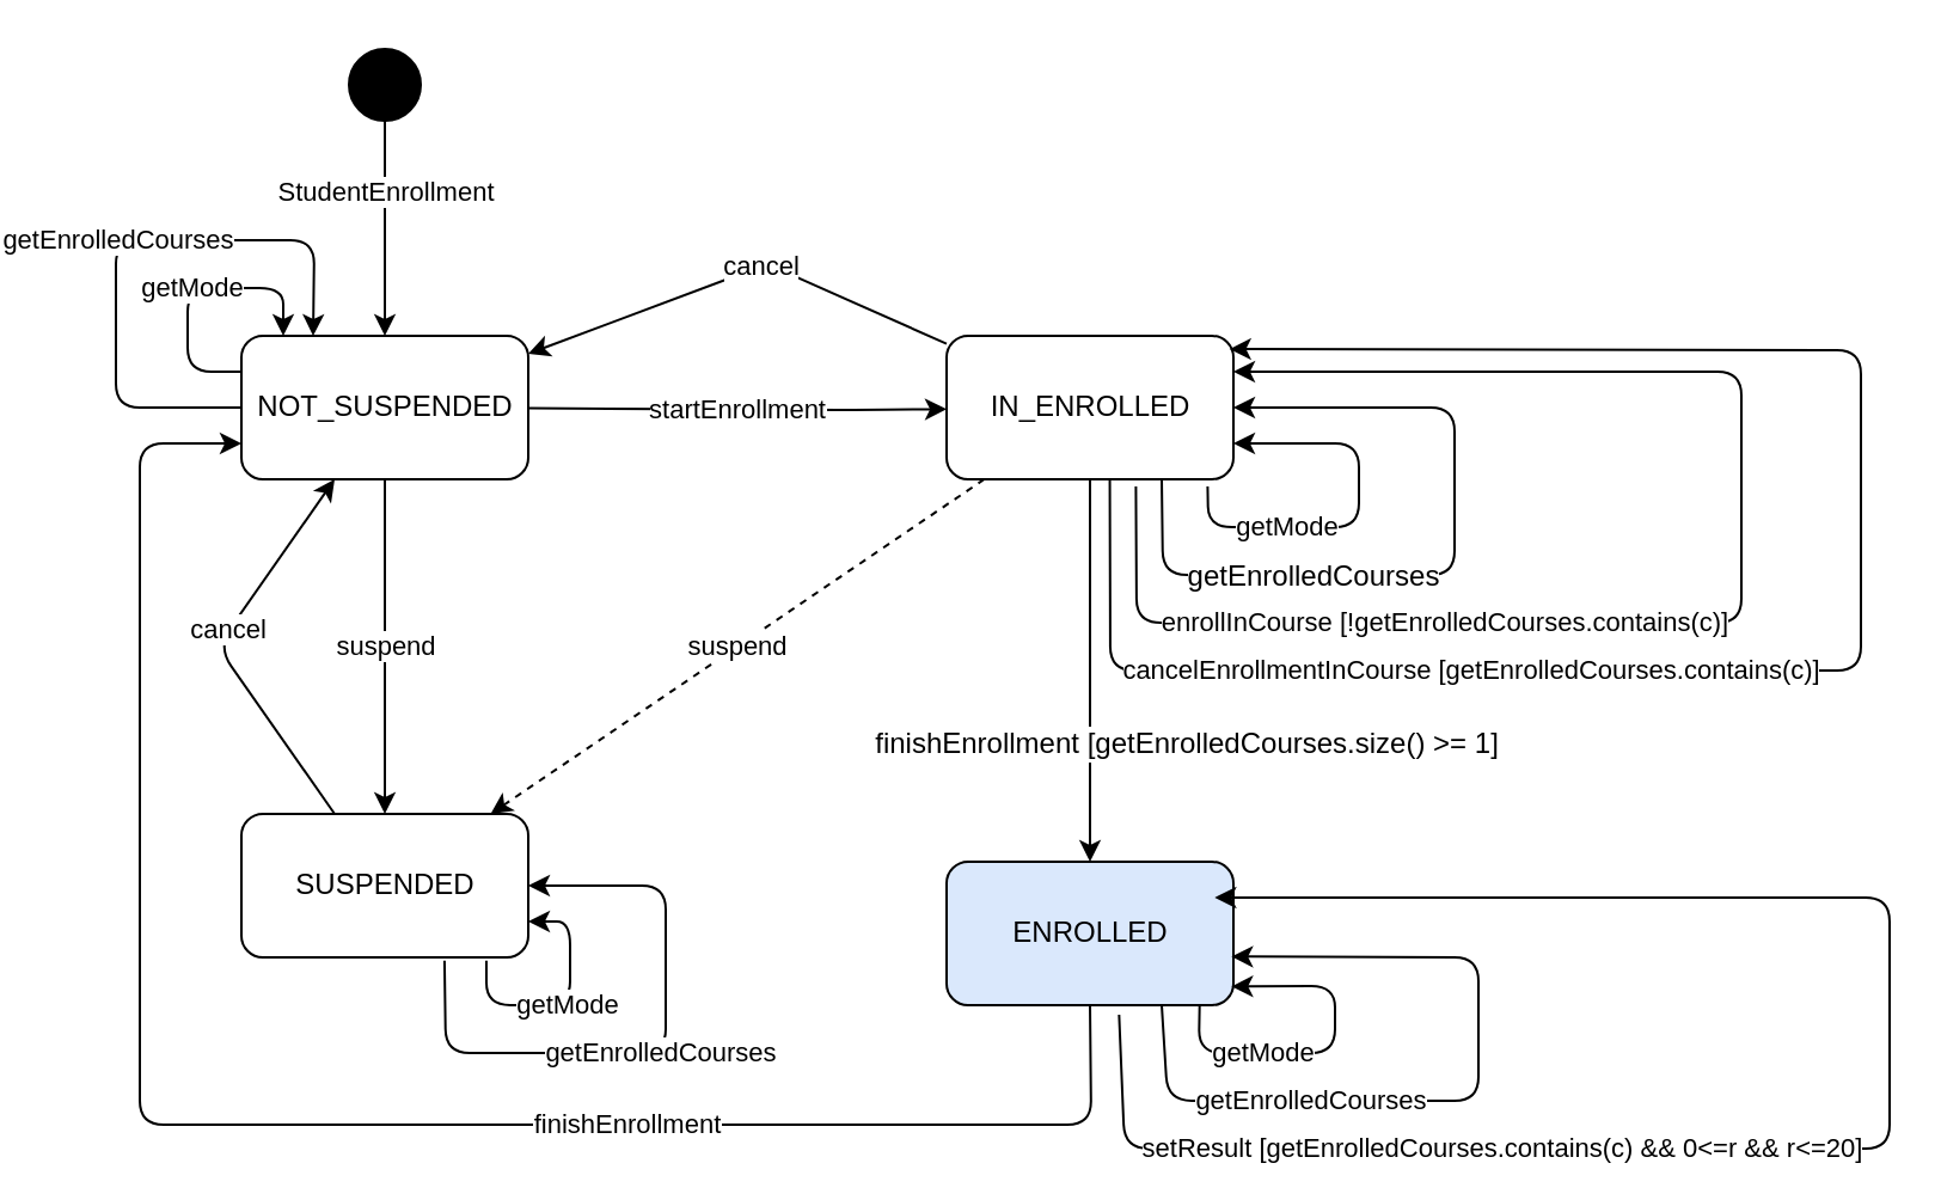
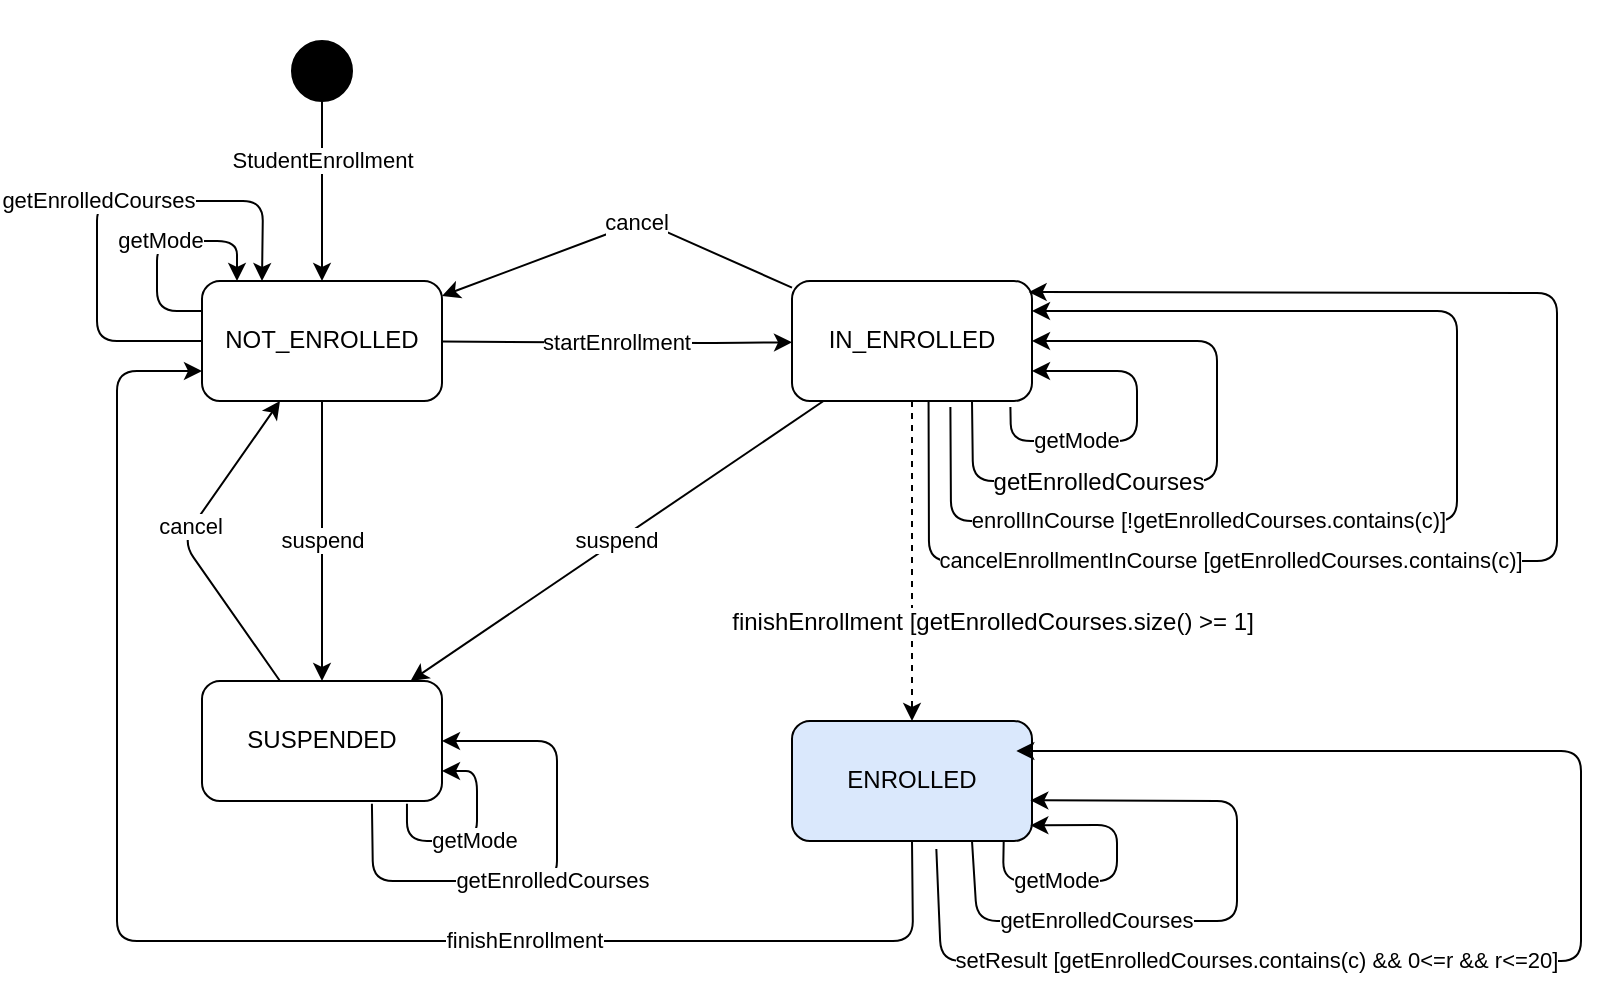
  <mxCell id="0" />
  <mxCell id="1" parent="0" />
- <mxCell id="2" value="NOT_SUSPENDED" style="rounded=1;whiteSpace=wrap;html=1;" parent="1" vertex="1"><mxGeometry x="72.5" y="140" width="120" height="60" as="geometry" /></mxCell>
+ <mxCell id="2" value="NOT_ENROLLED" style="rounded=1;whiteSpace=wrap;html=1;" parent="1" vertex="1"><mxGeometry x="72.5" y="140" width="120" height="60" as="geometry" /></mxCell>
  <mxCell id="3" value="IN_ENROLLED" style="rounded=1;whiteSpace=wrap;html=1;" parent="1" vertex="1"><mxGeometry x="367.5" y="140" width="120" height="60" as="geometry" /></mxCell>
  <mxCell id="4" value="ENROLLED" style="rounded=1;whiteSpace=wrap;html=1;fillColor=#dae8fc;" parent="1" vertex="1"><mxGeometry x="367.5" y="360" width="120" height="60" as="geometry" /></mxCell>
  <mxCell id="5" value="SUSPENDED&lt;br&gt;" style="rounded=1;whiteSpace=wrap;html=1;" parent="1" vertex="1"><mxGeometry x="72.5" y="340" width="120" height="60" as="geometry" /></mxCell>
  <mxCell id="6" value="suspend&lt;br&gt;" style="endArrow=classic;html=1;" parent="1" source="2" target="5" edge="1"><mxGeometry width="50" height="50" relative="1" as="geometry"><mxPoint x="-117.5" y="450" as="sourcePoint" /><mxPoint x="-67.5" y="400" as="targetPoint" /></mxGeometry></mxCell>
  <mxCell id="7" value="" style="ellipse;whiteSpace=wrap;html=1;aspect=fixed;fillColor=#000000;" parent="1" vertex="1"><mxGeometry x="117.5" width="30" height="30" as="geometry" y="20" /></mxCell>
  <mxCell id="8" value="StudentEnrollment&lt;br&gt;" style="endArrow=classic;html=1;" parent="1" source="7" target="2" edge="1"><mxGeometry x="-0.333" width="50" height="50" relative="1" as="geometry"><mxPoint x="-67.5" y="470" as="sourcePoint" /><mxPoint x="-17.5" y="420" as="targetPoint" /><mxPoint as="offset" /></mxGeometry></mxCell>
  <mxCell id="9" value="cancel" style="endArrow=classic;html=1;" parent="1" source="5" target="2" edge="1"><mxGeometry x="0.099" width="50" height="50" relative="1" as="geometry"><mxPoint x="-67.5" y="470" as="sourcePoint" /><mxPoint x="-17.5" y="420" as="targetPoint" /><Array as="points"><mxPoint x="62.5" y="270" /></Array><mxPoint as="offset" /></mxGeometry></mxCell>
  <mxCell id="10" value="cancel" style="endArrow=classic;html=1;" parent="1" source="3" target="2" edge="1"><mxGeometry x="-0.098" width="50" height="50" relative="1" as="geometry"><mxPoint x="-77.5" y="550" as="sourcePoint" /><mxPoint x="-27.5" y="500" as="targetPoint" /><Array as="points"><mxPoint x="292.5" y="110" /></Array><mxPoint as="offset" /></mxGeometry></mxCell>
  <mxCell id="11" value="startEnrollment&lt;br&gt;" style="endArrow=classic;html=1;" parent="1" source="2" target="3" edge="1"><mxGeometry width="50" height="50" relative="1" as="geometry"><mxPoint x="-87.5" y="630" as="sourcePoint" /><mxPoint x="-37.5" y="580" as="targetPoint" /><Array as="points"><mxPoint x="332.5" y="171" /></Array></mxGeometry></mxCell>
- <mxCell id="12" value="suspend&lt;br&gt;" style="endArrow=classic;html=1;dashed=1;" parent="1" source="3" target="5" edge="1"><mxGeometry width="50" height="50" relative="1" as="geometry"><mxPoint x="-97.5" y="710" as="sourcePoint" /><mxPoint x="-47.5" y="660" as="targetPoint" /></mxGeometry></mxCell>
- <mxCell id="13" value="" style="endArrow=classic;html=1;" parent="1" source="3" target="4" edge="1"><mxGeometry width="50" height="50" relative="1" as="geometry"><mxPoint x="-202.5" y="790" as="sourcePoint" /><mxPoint x="-152.5" y="740" as="targetPoint" /></mxGeometry></mxCell>
+ <mxCell id="12" value="suspend&lt;br&gt;" style="endArrow=classic;html=1;" parent="1" source="3" target="5" edge="1"><mxGeometry width="50" height="50" relative="1" as="geometry"><mxPoint x="-97.5" y="710" as="sourcePoint" /><mxPoint x="-47.5" y="660" as="targetPoint" /></mxGeometry></mxCell>
+ <mxCell id="13" value="" style="endArrow=classic;html=1;dashed=1;" parent="1" source="3" target="4" edge="1"><mxGeometry width="50" height="50" relative="1" as="geometry"><mxPoint x="-202.5" y="790" as="sourcePoint" /><mxPoint x="-152.5" y="740" as="targetPoint" /></mxGeometry></mxCell>
  <mxCell id="14" value="finishEnrollment [getEnrolledCourses.size() &amp;gt;= 1]&lt;br&gt;" style="text;html=1;resizable=0;points=[];align=center;verticalAlign=middle;labelBackgroundColor=#ffffff;" parent="13" vertex="1" connectable="0"><mxGeometry x="-0.318" y="-2" relative="1" as="geometry"><mxPoint x="42" y="55" as="offset" /></mxGeometry></mxCell>
  <mxCell id="15" value="getMode&lt;br&gt;" style="endArrow=classic;html=1;entryX=1;entryY=0.75;entryDx=0;entryDy=0;exitX=0.91;exitY=1.05;exitDx=0;exitDy=0;exitPerimeter=0;" parent="1" source="3" target="3" edge="1"><mxGeometry x="-0.402" width="50" height="50" relative="1" as="geometry"><mxPoint x="500" y="230" as="sourcePoint" /><mxPoint x="630" y="270" as="targetPoint" /><Array as="points"><mxPoint x="477" y="220" /><mxPoint x="540" y="220" /><mxPoint x="540" y="185" /></Array><mxPoint as="offset" /></mxGeometry></mxCell>
  <mxCell id="16" value="" style="endArrow=classic;html=1;exitX=0.75;exitY=1;exitDx=0;exitDy=0;entryX=1;entryY=0.5;entryDx=0;entryDy=0;" parent="1" source="3" target="3" edge="1"><mxGeometry x="0.007" width="50" height="50" relative="1" as="geometry"><mxPoint x="-162.5" y="500" as="sourcePoint" /><mxPoint x="428" y="140" as="targetPoint" /><Array as="points"><mxPoint x="458" y="240" /><mxPoint x="580" y="240" /><mxPoint x="580" y="170" /></Array><mxPoint as="offset" /></mxGeometry></mxCell>
  <mxCell id="17" value="&lt;span&gt;getEnrolledCourses&lt;/span&gt;" style="text;html=1;resizable=0;points=[];align=center;verticalAlign=middle;labelBackgroundColor=#ffffff;" vertex="1" connectable="0" parent="16"><mxGeometry x="-0.077" y="1" relative="1" as="geometry"><mxPoint x="-47.5" y="1" as="offset" /></mxGeometry></mxCell>
  <mxCell id="18" value="getMode" style="endArrow=classic;html=1;entryX=0.993;entryY=0.869;entryDx=0;entryDy=0;entryPerimeter=0;exitX=0.882;exitY=1.008;exitDx=0;exitDy=0;exitPerimeter=0;" parent="1" source="4" target="4" edge="1"><mxGeometry x="-0.369" width="50" height="50" relative="1" as="geometry"><mxPoint x="468" y="530" as="sourcePoint" /><mxPoint x="287.5" y="440" as="targetPoint" /><Array as="points"><mxPoint x="473" y="440" /><mxPoint x="530" y="440" /><mxPoint x="530" y="412" /></Array><mxPoint as="offset" /></mxGeometry></mxCell>
  <mxCell id="19" value="&lt;span&gt;finishEnrollment&lt;br&gt;&lt;/span&gt;" style="endArrow=classic;html=1;exitX=0.5;exitY=1;exitDx=0;exitDy=0;entryX=0;entryY=0.75;entryDx=0;entryDy=0;" parent="1" source="4" target="2" edge="1"><mxGeometry x="-0.372" width="50" height="50" relative="1" as="geometry"><mxPoint x="-107.5" y="490" as="sourcePoint" /><mxPoint x="62.5" y="190" as="targetPoint" /><Array as="points"><mxPoint x="428" y="470" /><mxPoint x="230" y="470" /><mxPoint x="30" y="470" /><mxPoint x="30" y="185" /></Array><mxPoint as="offset" /></mxGeometry></mxCell>
  <mxCell id="20" value="getMode" style="endArrow=classic;html=1;exitX=0;exitY=0.25;exitDx=0;exitDy=0;" parent="1" source="2" edge="1"><mxGeometry width="50" height="50" relative="1" as="geometry"><mxPoint y="550" as="sourcePoint" x="20" /><mxPoint x="90" y="140" as="targetPoint" /><Array as="points"><mxPoint x="50" y="155" /><mxPoint x="50" y="120" /><mxPoint x="90" y="120" /></Array></mxGeometry></mxCell>
  <mxCell id="21" value="getEnrolledCourses" style="endArrow=classic;html=1;exitX=0;exitY=0.5;exitDx=0;exitDy=0;entryX=0.25;entryY=0;entryDx=0;entryDy=0;" parent="1" source="2" target="2" edge="1"><mxGeometry width="50" height="50" relative="1" as="geometry"><mxPoint x="10" y="630" as="sourcePoint" /><mxPoint x="60" y="580" as="targetPoint" /><Array as="points"><mxPoint y="170" x="20" /><mxPoint y="100" x="20" /><mxPoint x="103" y="100" /></Array></mxGeometry></mxCell>
  <mxCell id="22" value="getMode" style="endArrow=classic;html=1;exitX=0.854;exitY=1.022;exitDx=0;exitDy=0;exitPerimeter=0;entryX=1;entryY=0.75;entryDx=0;entryDy=0;" parent="1" source="5" target="5" edge="1"><mxGeometry width="50" height="50" relative="1" as="geometry"><mxPoint x="0" y="700" as="sourcePoint" /><mxPoint x="50" y="650" as="targetPoint" /><Array as="points"><mxPoint x="175" y="420" /><mxPoint x="210" y="420" /><mxPoint x="210" y="385" /></Array></mxGeometry></mxCell>
  <mxCell id="23" value="getEnrolledCourses" style="endArrow=classic;html=1;exitX=0.708;exitY=1.022;exitDx=0;exitDy=0;exitPerimeter=0;entryX=1;entryY=0.5;entryDx=0;entryDy=0;" parent="1" source="5" target="5" edge="1"><mxGeometry width="50" height="50" relative="1" as="geometry"><mxPoint x="-10" y="780" as="sourcePoint" /><mxPoint x="40" y="730" as="targetPoint" /><Array as="points"><mxPoint x="158" y="440" /><mxPoint x="250" y="440" /><mxPoint x="250" y="370" /></Array></mxGeometry></mxCell>
  <mxCell id="24" value="enrollInCourse [!getEnrolledCourses.contains(c)]" style="endArrow=classic;html=1;exitX=0.66;exitY=1.05;exitDx=0;exitDy=0;exitPerimeter=0;entryX=1;entryY=0.25;entryDx=0;entryDy=0;" parent="1" source="3" target="3" edge="1"><mxGeometry x="-0.407" width="50" height="50" relative="1" as="geometry"><mxPoint x="160" y="550" as="sourcePoint" /><mxPoint x="210" y="500" as="targetPoint" /><Array as="points"><mxPoint x="447" y="260" /><mxPoint x="700" y="260" /><mxPoint x="700" y="155" /></Array><mxPoint as="offset" /></mxGeometry></mxCell>
  <mxCell id="25" value="getEnrolledCourses" style="endArrow=classic;html=1;entryX=0.993;entryY=0.661;entryDx=0;entryDy=0;entryPerimeter=0;exitX=0.75;exitY=1;exitDx=0;exitDy=0;" parent="1" source="4" target="4" edge="1"><mxGeometry x="-0.4" width="50" height="50" relative="1" as="geometry"><mxPoint x="428" y="580" as="sourcePoint" /><mxPoint x="200" y="580" as="targetPoint" /><Array as="points"><mxPoint x="460" y="460" /><mxPoint x="590" y="460" /><mxPoint x="590" y="400" /></Array><mxPoint as="offset" /></mxGeometry></mxCell>
  <mxCell id="26" value="setResult [getEnrolledCourses.contains(c) &amp;amp;&amp;amp; 0&amp;lt;=r &amp;amp;&amp;amp; r&amp;lt;=20]" style="endArrow=classic;html=1;exitX=0.667;exitY=1.064;exitDx=0;exitDy=0;exitPerimeter=0;entryX=1;entryY=0.25;entryDx=0;entryDy=0;" parent="1" edge="1"><mxGeometry x="-0.439" width="50" height="50" relative="1" as="geometry"><mxPoint x="439.667" y="424" as="sourcePoint" /><mxPoint x="479.667" y="375" as="targetPoint" /><Array as="points"><mxPoint x="442" y="480" /><mxPoint x="762" y="480" /><mxPoint x="762" y="375" /></Array><mxPoint as="offset" /></mxGeometry></mxCell>
  <mxCell id="27" value="cancelEnrollmentInCourse&amp;nbsp;[getEnrolledCourses.contains(c)]" style="endArrow=classic;html=1;exitX=0.569;exitY=0.994;exitDx=0;exitDy=0;exitPerimeter=0;entryX=0.986;entryY=0.092;entryDx=0;entryDy=0;entryPerimeter=0;" parent="1" source="3" target="3" edge="1"><mxGeometry x="-0.417" width="50" height="50" relative="1" as="geometry"><mxPoint x="560" y="550" as="sourcePoint" /><mxPoint x="610" y="500" as="targetPoint" /><Array as="points"><mxPoint x="436" y="280" /><mxPoint x="750" y="280" /><mxPoint x="750" y="146" /></Array><mxPoint as="offset" /></mxGeometry></mxCell>
